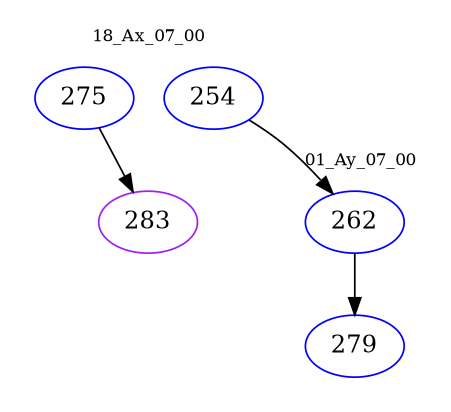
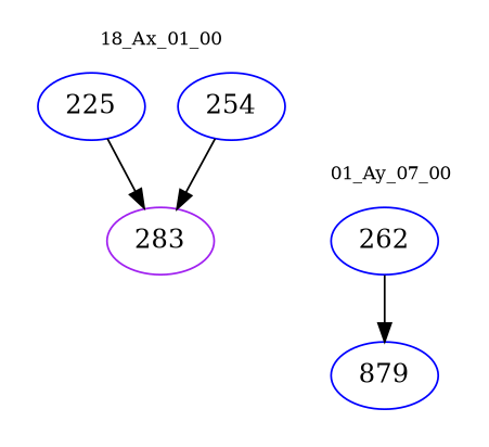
  digraph {
    node [color=blue]
    edge [color=black]
-   n1 [label=275]
+   n1 [label=225]
    n2 [label=254]
    n3 [color=purple label=283]
    n4 [label=262]
-   n5 [label=279]
+   n5 [label=879]
    subgraph cluster_1 {
      color=white
      fontsize=10
-     label="18_Ax_07_00"
+     label="18_Ax_01_00"
      n1
      n2
      n3
    }
    subgraph cluster_2 {
      color=white
      fontsize=10
      label="01_Ay_07_00"
      n4
      n5
    }
    n1 -> n3
-   n2 -> n4
+   n2 -> n3
    n4 -> n5
  }
